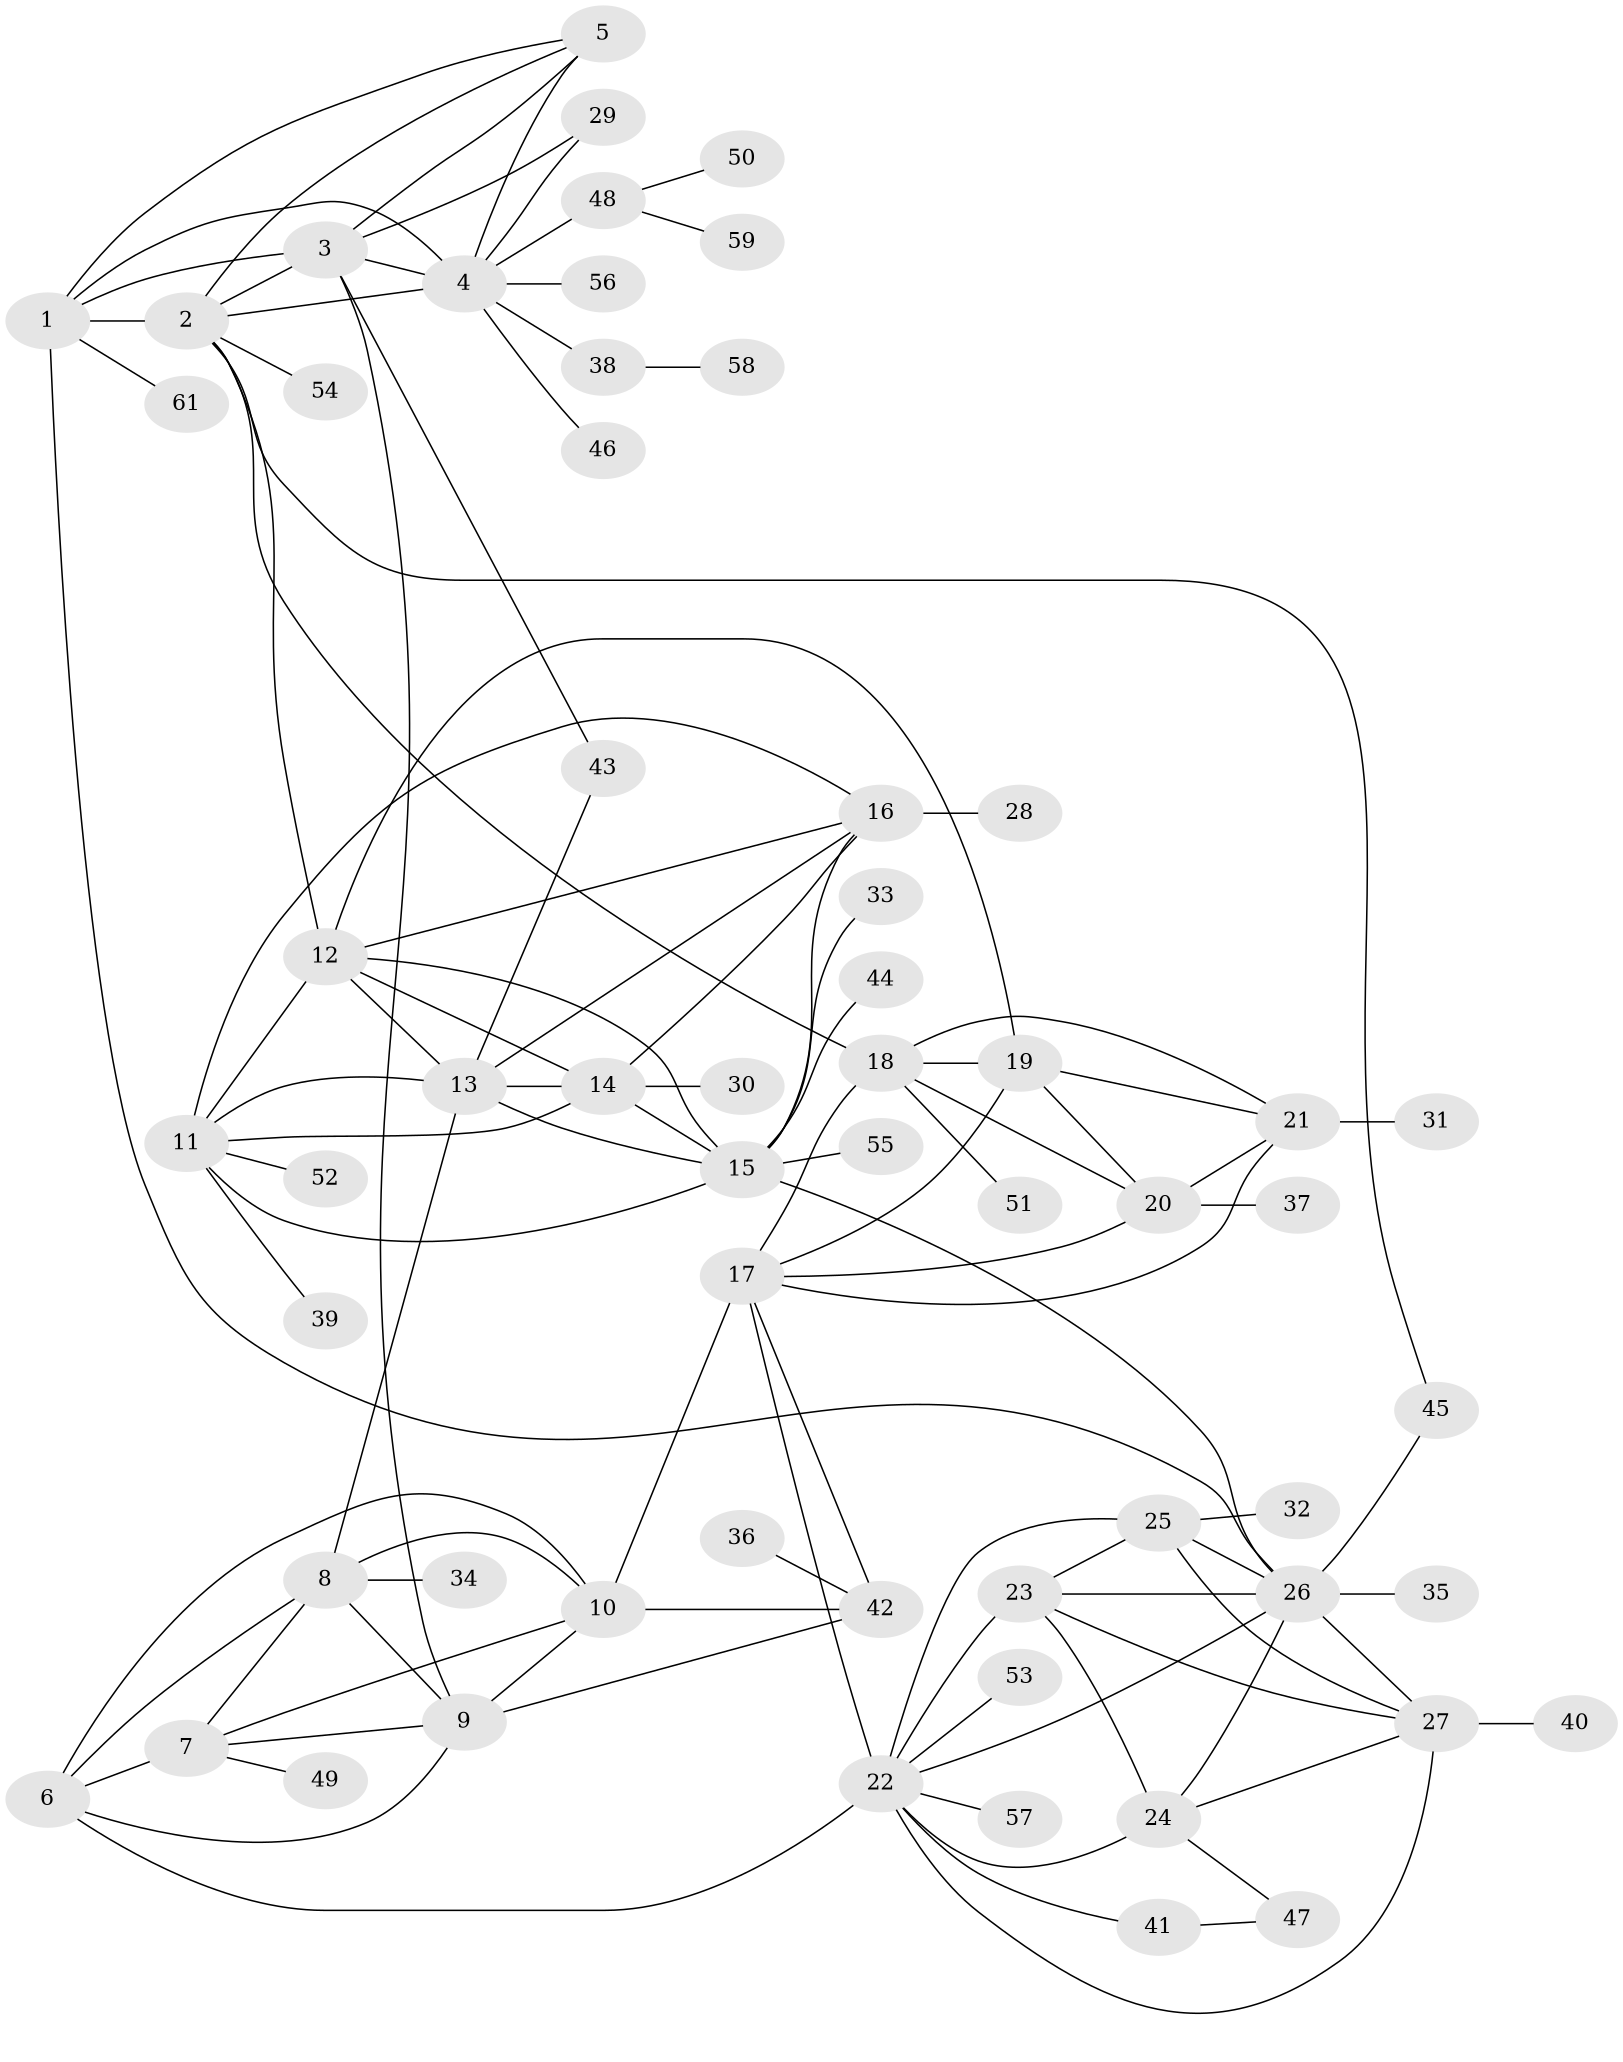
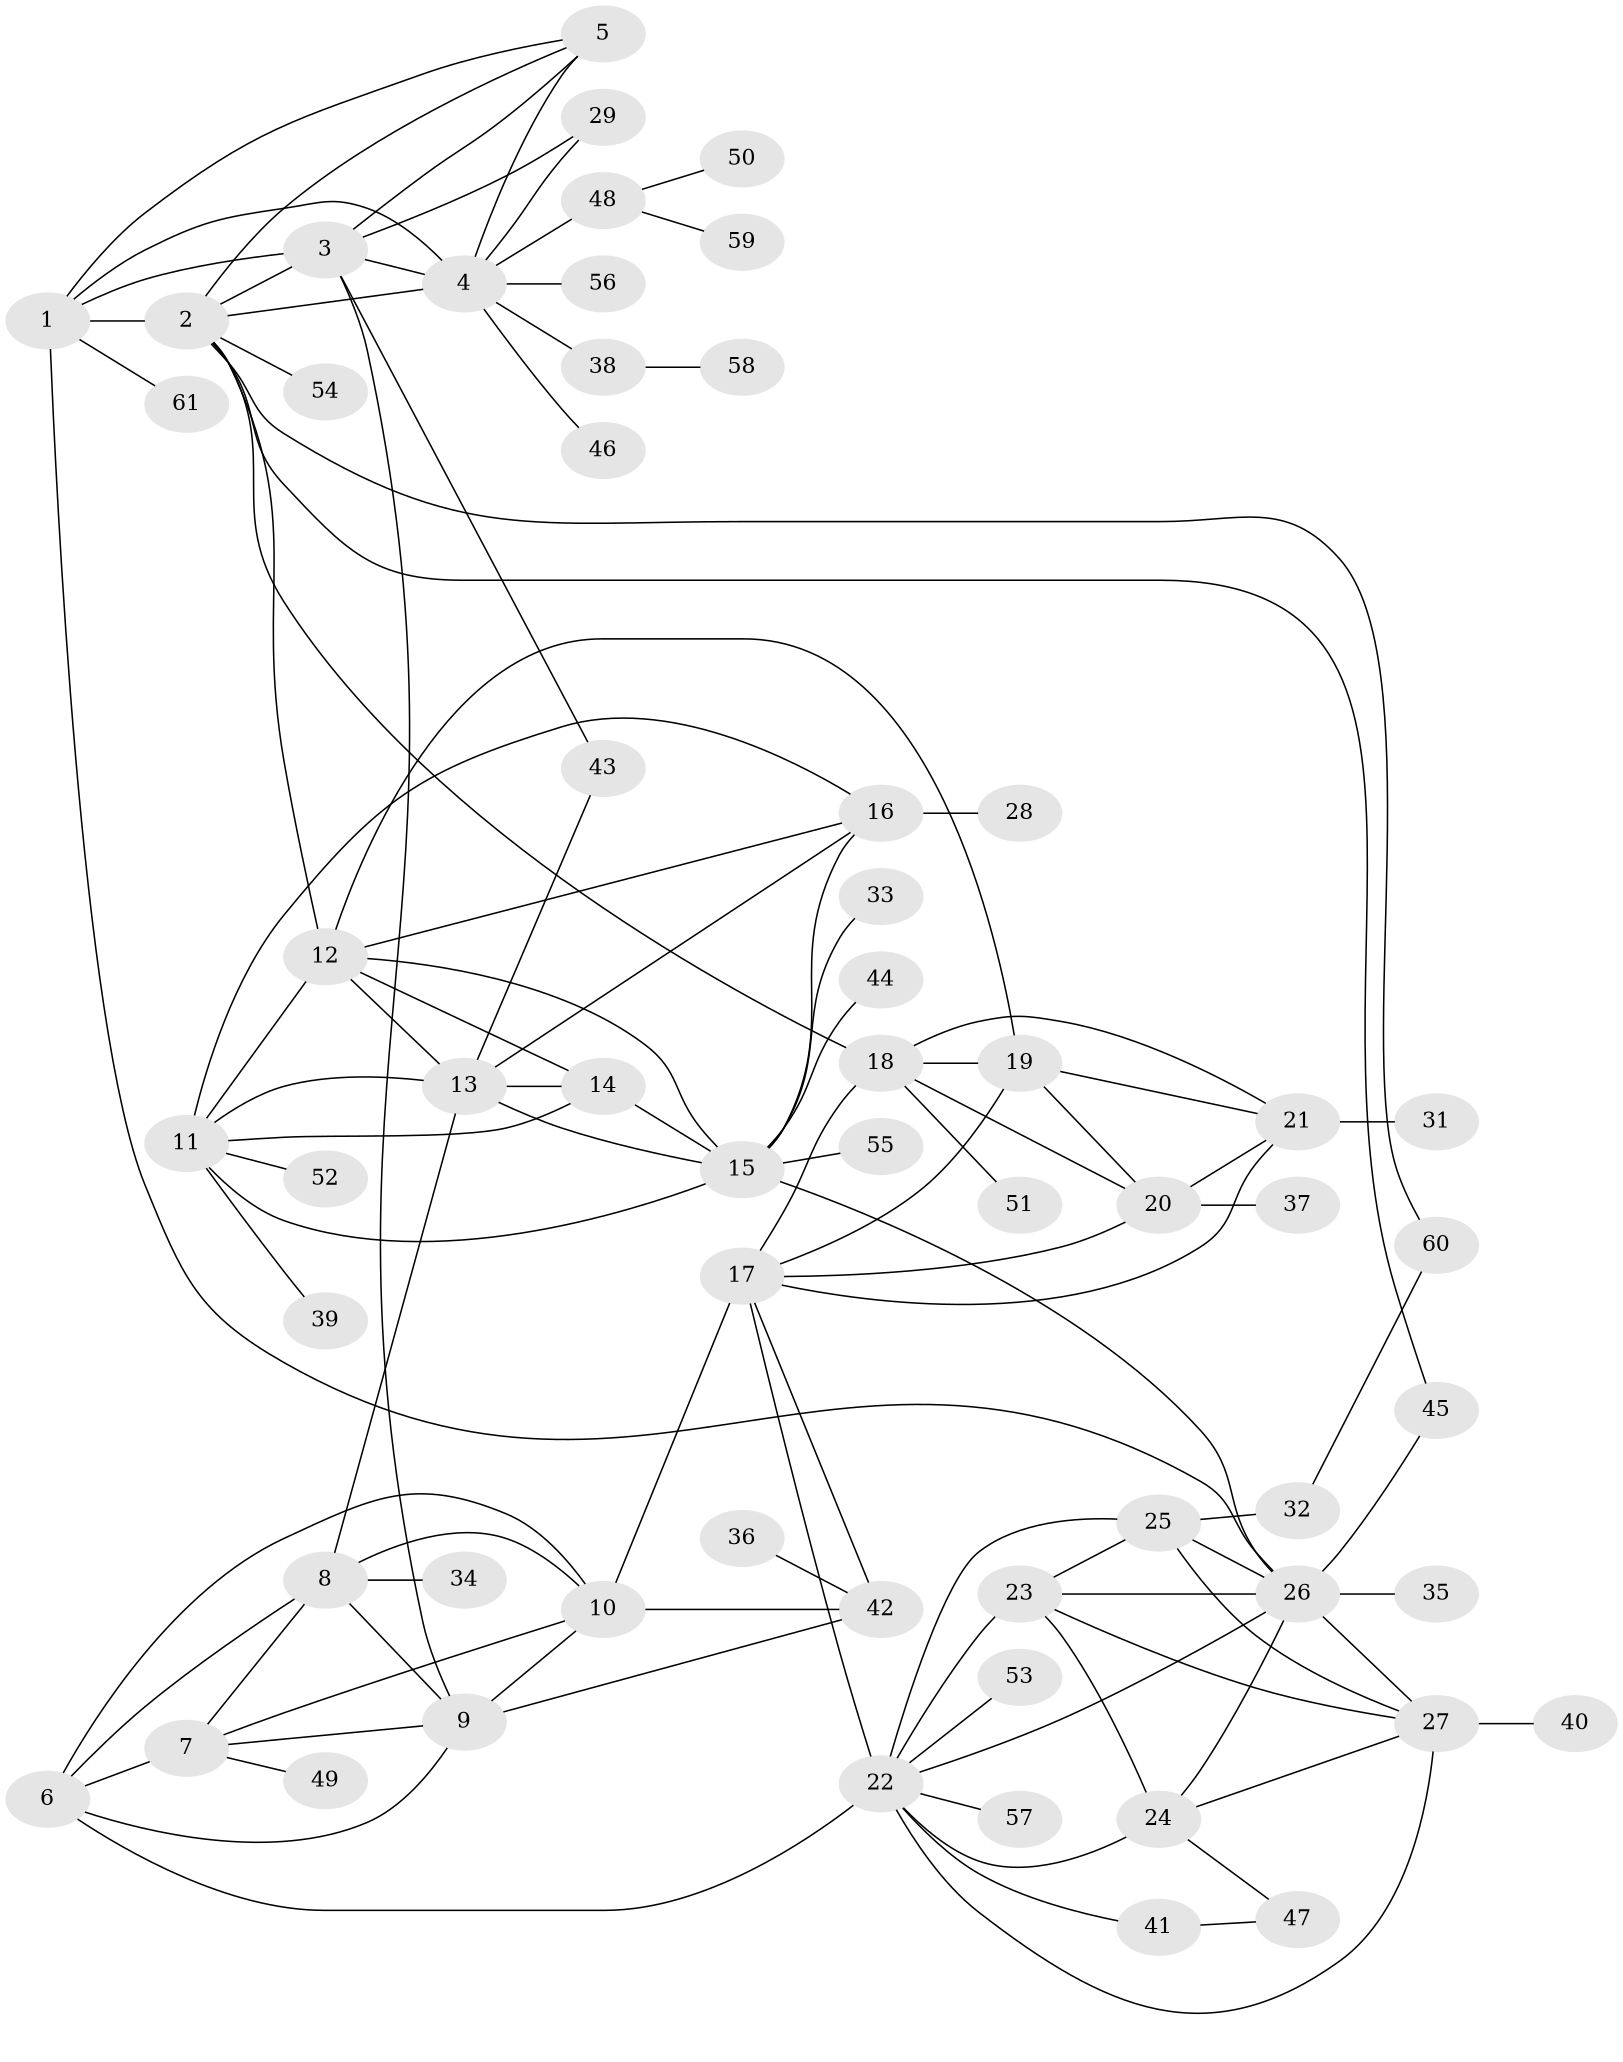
  graph {
    rankdir=LR
    node [color=gray90 style=filled]
    edge [weight=1.0]
    1
    2
    3
    4
    5
    26
    61
    12
    18
    45
    54
+   60
    9
    43
    29
    38
    46
    48
    56
    27
    35
    13
    14
    15
    16
    19
    20
    21
    51
    10
    42
    36
    58
    50
    59
    6
    7
    8
    22
    49
    34
    17
    23
    24
    25
    41
    53
    57
    11
    39
    52
-   30
    33
    44
    55
    28
    37
    31
    47
    32
    40
    1 -- 2 [weight=2.0]
    1 -- 3
    1 -- 4
    1 -- 5
    1 -- 26
    1 -- 61
    2 -- 3 [weight=2.0]
    2 -- 4 [weight=2.0]
    2 -- 5 [weight=3.0]
    2 -- 12
    2 -- 18
    2 -- 45
    2 -- 54
+   2 -- 60
    3 -- 4
    3 -- 5
    3 -- 9
    3 -- 43
    3 -- 29
    4 -- 5
    4 -- 29
    4 -- 38
    4 -- 46
    4 -- 48
    4 -- 56
    26 -- 45
    26 -- 27
    26 -- 35
    12 -- 13
    12 -- 14
    12 -- 15
    12 -- 16
    12 -- 19
    18 -- 19
    18 -- 20
    18 -- 21
    18 -- 51
    9 -- 10 [weight=2.0]
    9 -- 42
    38 -- 58
    48 -- 50
    48 -- 59
    27 -- 40
    13 -- 43 [weight=2.0]
    13 -- 14
    13 -- 15
    13 -- 16
    14 -- 15
-   14 -- 16
-   14 -- 30 [weight=4.0]
    15 -- 26
    15 -- 16
    15 -- 33
    15 -- 44
    15 -- 55
    16 -- 28 [weight=2.0]
    19 -- 20
    19 -- 21
    20 -- 21
    20 -- 37 [weight=4.0]
    21 -- 31 [weight=2.0]
    10 -- 42 [weight=3.0]
    10 -- 17
    36 -- 42
    6 -- 9 [weight=2.0]
    6 -- 10
    6 -- 7
    6 -- 8
    6 -- 22
    7 -- 9 [weight=2.0]
    7 -- 10
    7 -- 8
    7 -- 49 [weight=3.0]
    8 -- 9 [weight=2.0]
    8 -- 13
    8 -- 10
    8 -- 34
    22 -- 26
    22 -- 27
    22 -- 23
    22 -- 24
    22 -- 25
    22 -- 41
    22 -- 53
    22 -- 57
    17 -- 18 [weight=2.0]
    17 -- 19 [weight=2.0]
    17 -- 20 [weight=2.0]
    17 -- 21 [weight=2.0]
    17 -- 42
    17 -- 22
    23 -- 26
    23 -- 27
    23 -- 24
    23 -- 25
    24 -- 26
    24 -- 27
    24 -- 47
    25 -- 26
    25 -- 27
    25 -- 32 [weight=6.0]
    41 -- 47
    11 -- 12
    11 -- 13
    11 -- 14
    11 -- 15
    11 -- 16
    11 -- 39
    11 -- 52 [weight=2.0]
+   32 -- 60
  }
